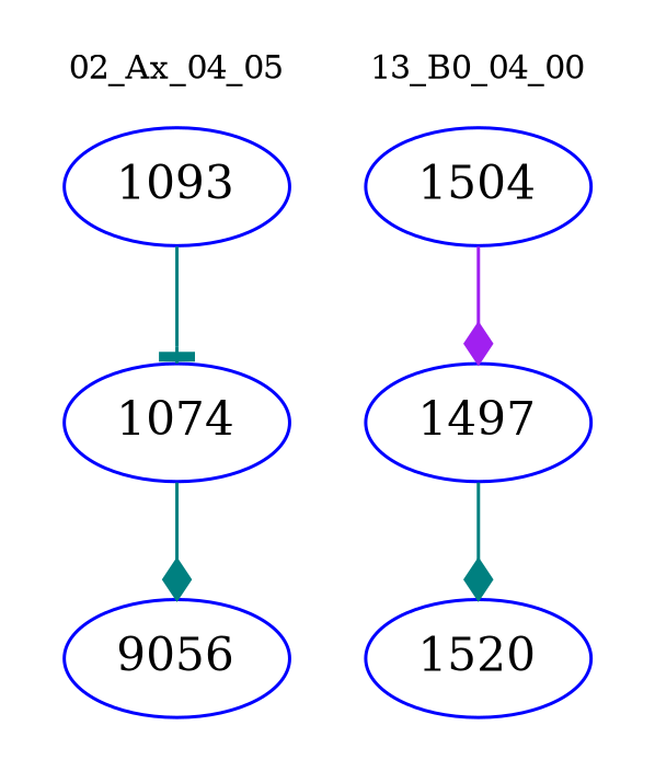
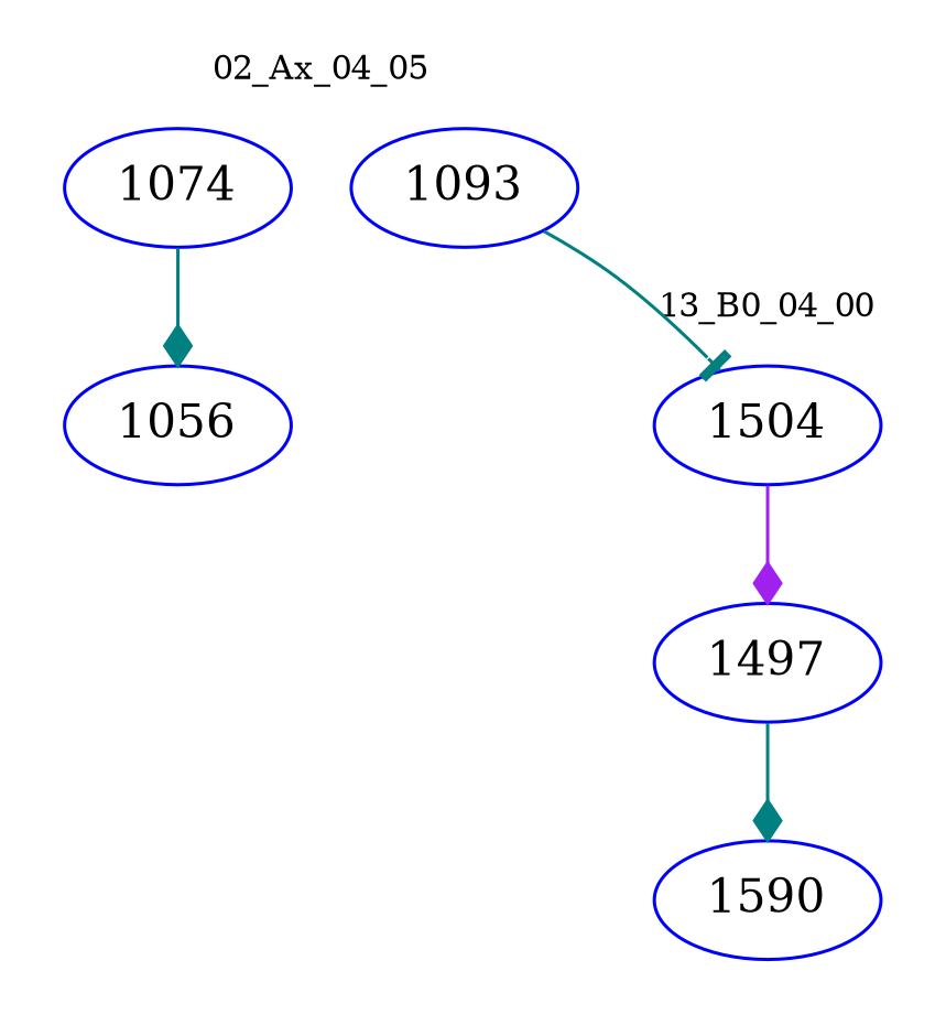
  digraph {
    node [color=blue]
    edge [arrowhead=diamond color=teal]
    n1 [label=1093]
    n2 [label=1074]
-   n3 [label=9056]
+   n3 [label=1056]
    n4 [label=1504]
    n5 [label=1497]
-   n6 [label=1520]
+   n6 [label=1590]
    subgraph cluster_1 {
      color=white
      fontsize=10
      label="02_Ax_04_05"
      n1
      n2
      n3
    }
    subgraph cluster_2 {
      color=white
      fontsize=10
      label="13_B0_04_00"
      n4
      n5
      n6
    }
-   n1 -> n2 [arrowhead=tee]
+   n1 -> n4 [arrowhead=tee]
    n2 -> n3
    n4 -> n5 [color=purple]
    n5 -> n6
  }
